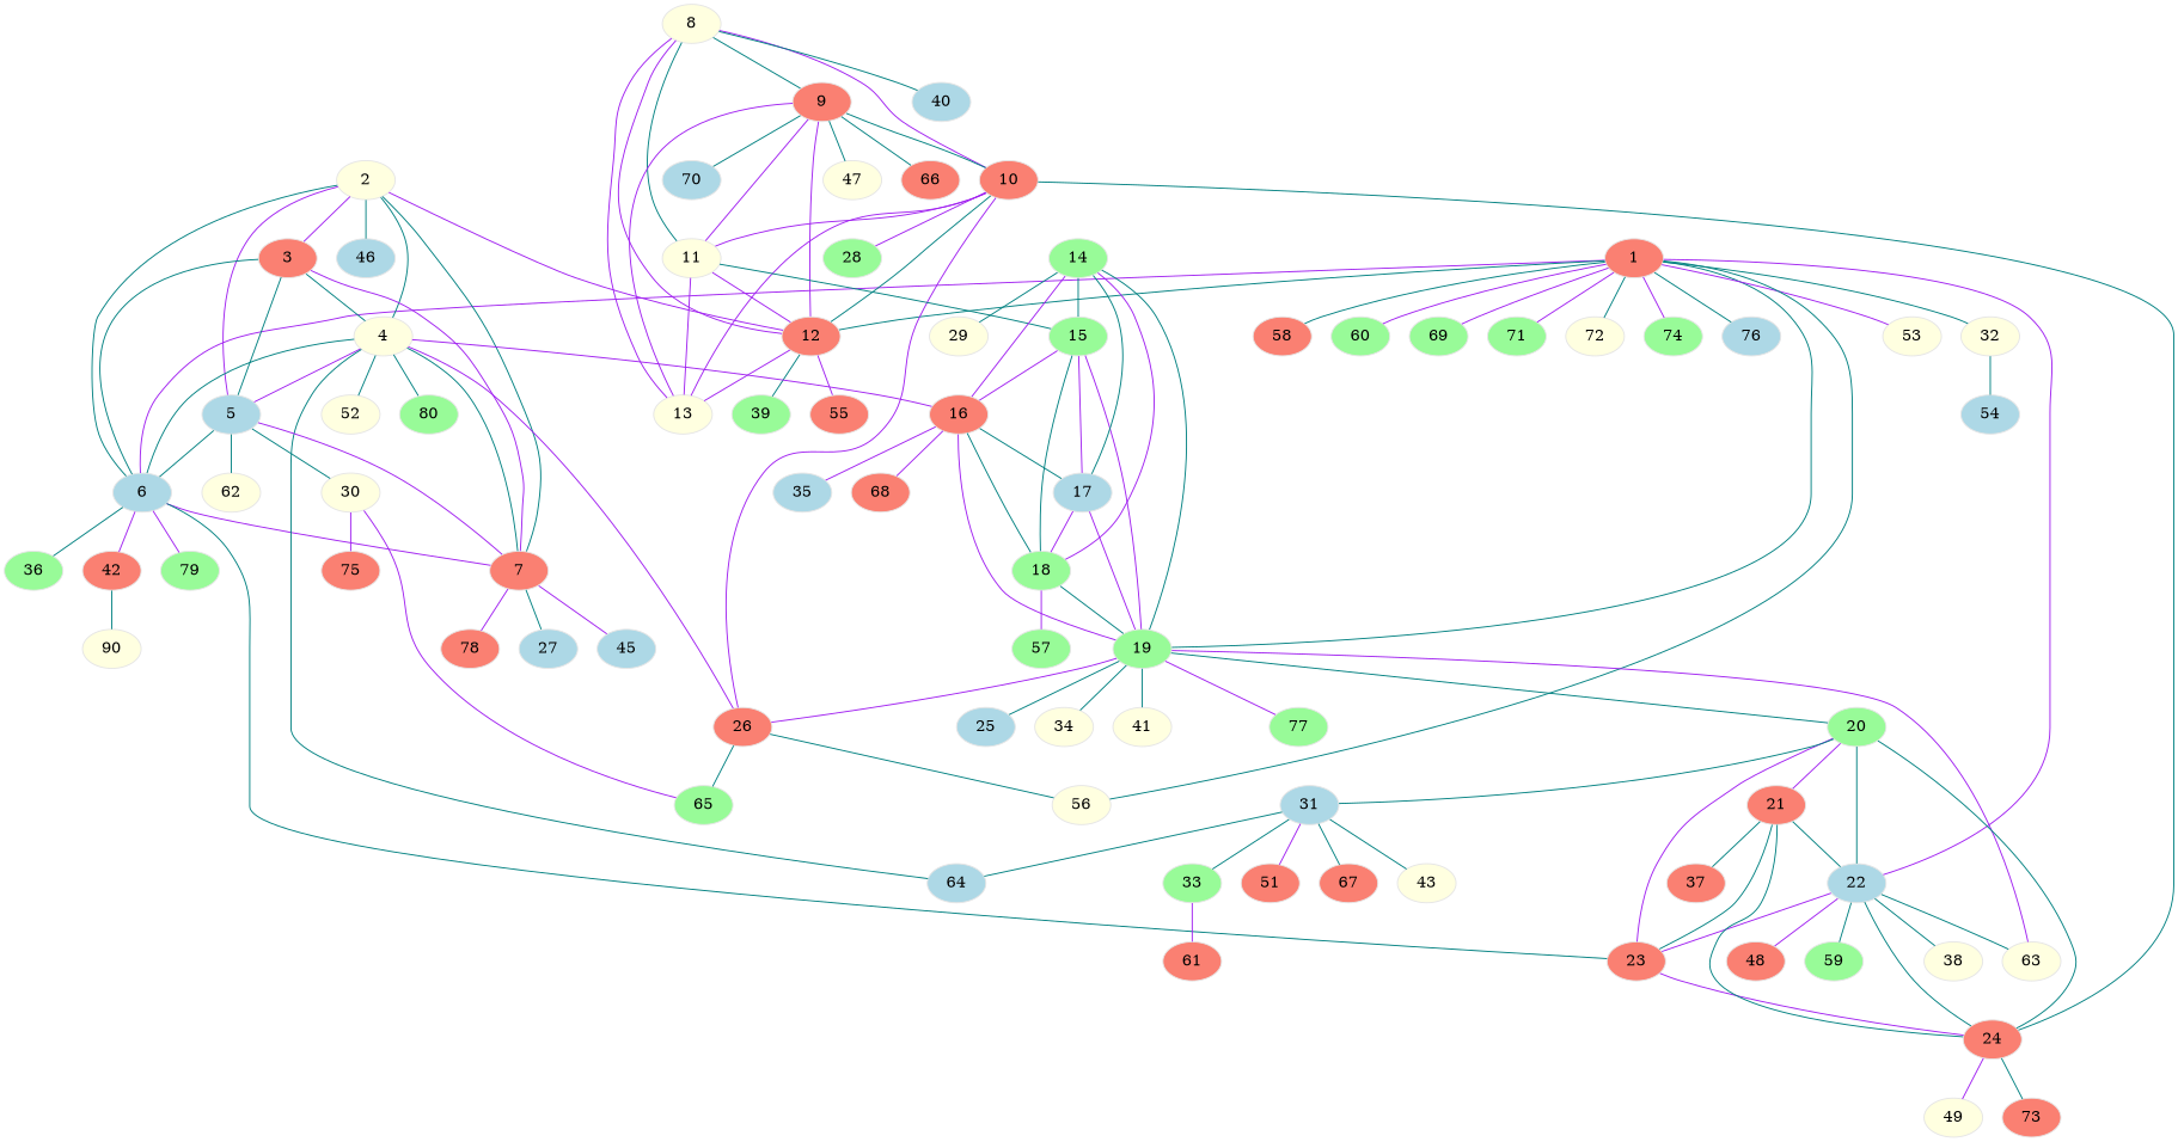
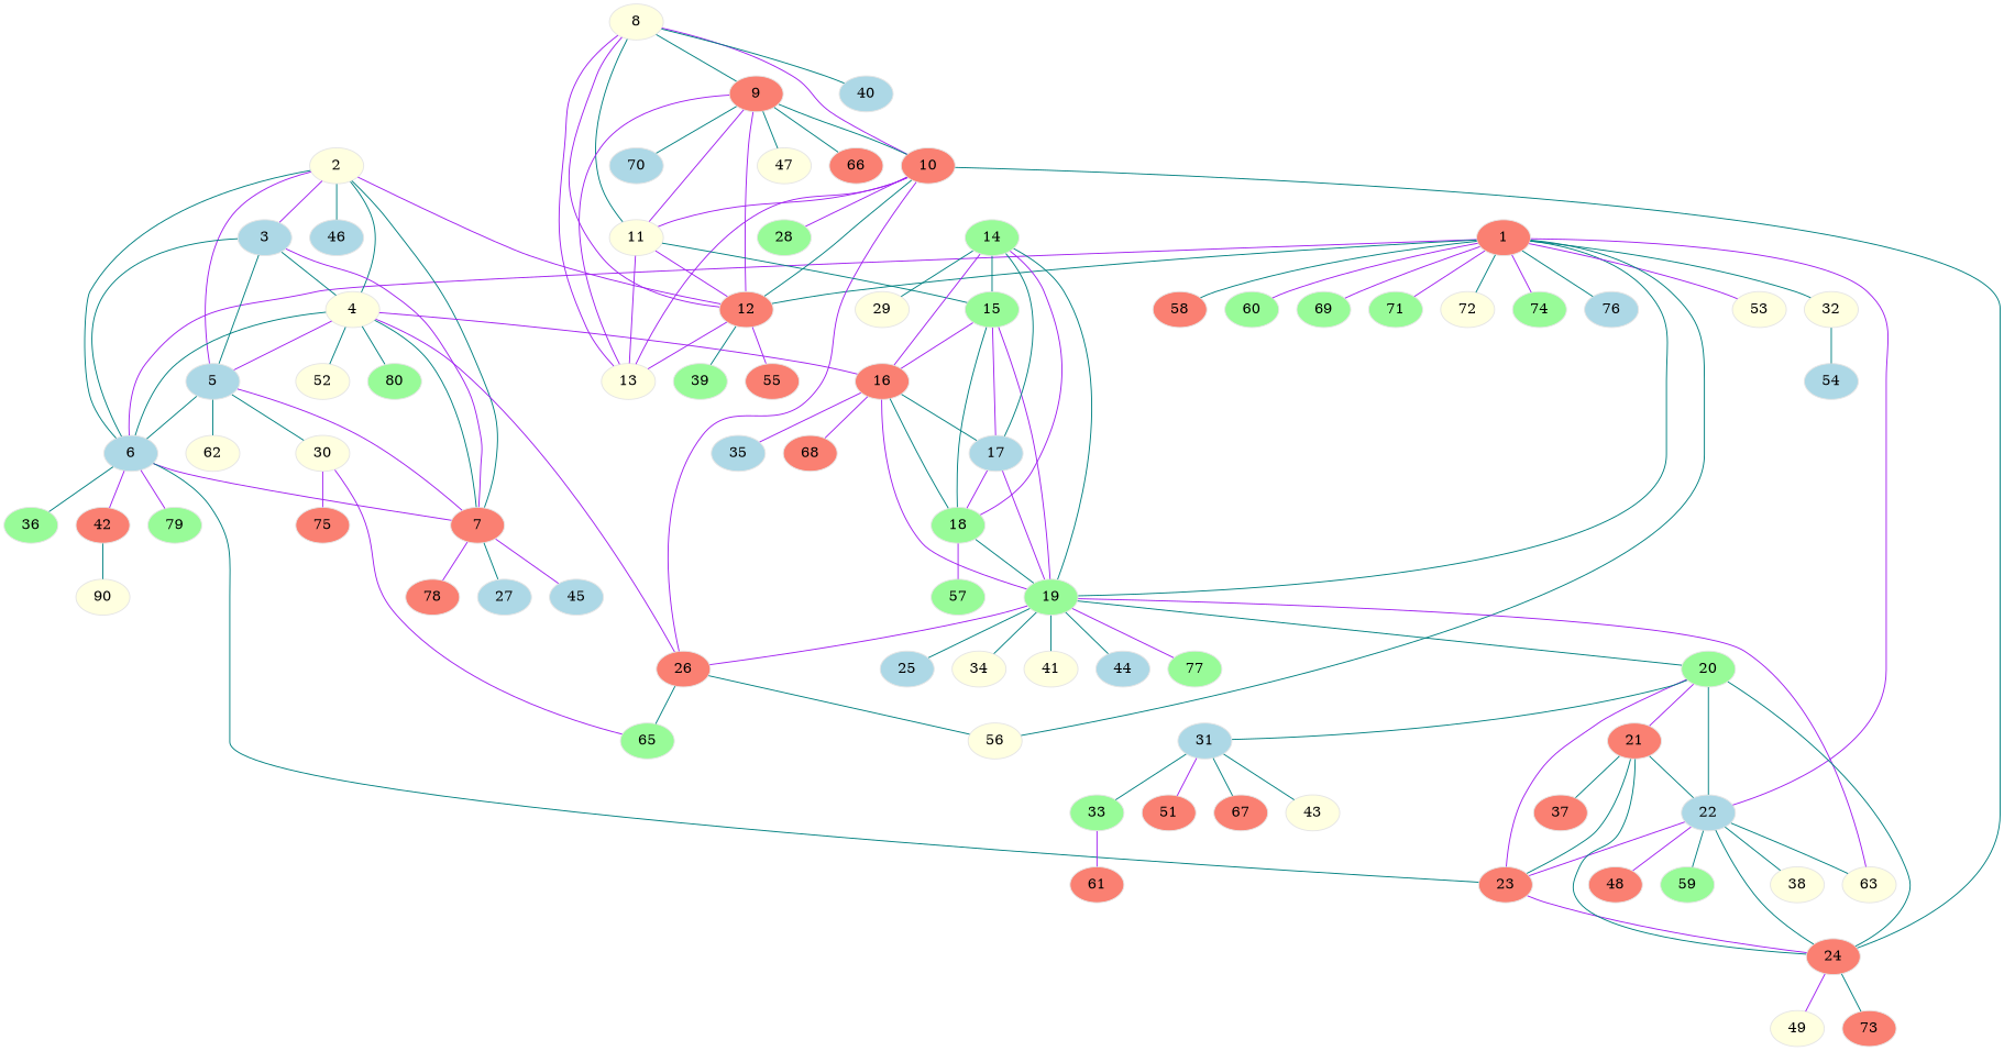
  graph {
    node [color=gray90 fillcolor=salmon style=filled]
    edge [color=teal weight=1.0]
    6 [fillcolor=lightblue]
    1
    12
    19 [fillcolor=palegreen]
    22 [fillcolor=lightblue]
    32 [fillcolor=lightyellow]
    53 [fillcolor=lightyellow]
    56 [fillcolor=lightyellow]
    58
    60 [fillcolor=palegreen]
    69 [fillcolor=palegreen]
    71 [fillcolor=palegreen]
    72 [fillcolor=lightyellow]
    74 [fillcolor=palegreen]
    76 [fillcolor=lightblue]
    7
    23
    36 [fillcolor=palegreen]
    42
    79 [fillcolor=palegreen]
    13 [fillcolor=lightyellow]
    39 [fillcolor=palegreen]
    55
    26
    20 [fillcolor=palegreen]
    25 [fillcolor=lightblue]
    34 [fillcolor=lightyellow]
    41 [fillcolor=lightyellow]
+   44 [fillcolor=lightblue]
    63 [fillcolor=lightyellow]
    77 [fillcolor=palegreen]
    24
    38 [fillcolor=lightyellow]
    48
    59 [fillcolor=palegreen]
    54 [fillcolor=lightblue]
    2 [fillcolor=lightyellow]
-   3
+   3 [fillcolor=lightblue]
    4 [fillcolor=lightyellow]
    5 [fillcolor=lightblue]
    46 [fillcolor=lightblue]
    16
    52 [fillcolor=lightyellow]
-   64 [fillcolor=lightblue]
    80 [fillcolor=palegreen]
    30 [fillcolor=lightyellow]
    62 [fillcolor=lightyellow]
    27 [fillcolor=lightblue]
    45 [fillcolor=lightblue]
    78
    17 [fillcolor=lightblue]
    18 [fillcolor=palegreen]
    35 [fillcolor=lightblue]
    68
    65 [fillcolor=palegreen]
    75
    n57 [fillcolor=lightyellow label=90]
    8 [fillcolor=lightyellow]
    9
    10
    11 [fillcolor=lightyellow]
    40 [fillcolor=lightblue]
    47 [fillcolor=lightyellow]
    66
    70 [fillcolor=lightblue]
    28 [fillcolor=palegreen]
    15 [fillcolor=palegreen]
    49 [fillcolor=lightyellow]
    73
    14 [fillcolor=palegreen]
    29 [fillcolor=lightyellow]
    57 [fillcolor=palegreen]
    21
    31 [fillcolor=lightblue]
    37
    33 [fillcolor=palegreen]
    43 [fillcolor=lightyellow]
    51
    67
    61
    6 -- 7 [color=purple]
    6 -- 23
    6 -- 36
    6 -- 42 [color=purple]
    6 -- 79 [color=purple]
    1 -- 6 [color=purple]
    1 -- 12
    1 -- 19
    1 -- 22 [color=purple]
    1 -- 32
    1 -- 53 [color=purple]
    1 -- 56
    1 -- 58
    1 -- 60 [color=purple]
    1 -- 69 [color=purple]
    1 -- 71 [color=purple]
    1 -- 72
    1 -- 74 [color=purple]
    1 -- 76
    12 -- 13 [color=purple]
    12 -- 39
    12 -- 55 [color=purple]
    19 -- 26 [color=purple]
    19 -- 20
    19 -- 25
    19 -- 34
    19 -- 41
+   19 -- 44
    19 -- 63 [color=purple]
    19 -- 77 [color=purple]
    22 -- 23 [color=purple]
    22 -- 63
    22 -- 24
    22 -- 38
    22 -- 48 [color=purple]
    22 -- 59
    32 -- 54
    7 -- 27
    7 -- 45 [color=purple]
    7 -- 78 [color=purple]
    23 -- 24 [color=purple]
    42 -- n57
    26 -- 56
    26 -- 65
    20 -- 22 [weight=2.0]
    20 -- 23 [color=purple weight=2.0]
    20 -- 24 [weight=2.0]
    20 -- 21 [color=purple weight=2.0]
    20 -- 31
    24 -- 49 [color=purple]
    24 -- 73
    2 -- 6
    2 -- 12 [color=purple]
    2 -- 7
    2 -- 3 [color=purple]
    2 -- 4
    2 -- 5 [color=purple]
    2 -- 46
    3 -- 6
    3 -- 7 [color=purple]
    3 -- 4
    3 -- 5
    4 -- 6
    4 -- 7
    4 -- 26 [color=purple]
    4 -- 5 [color=purple]
    4 -- 16 [color=purple]
    4 -- 52
-   4 -- 64
    4 -- 80
    5 -- 6
    5 -- 7 [color=purple]
    5 -- 30
    5 -- 62
    16 -- 19 [color=purple]
    16 -- 17
    16 -- 18
    16 -- 35 [color=purple]
    16 -- 68 [color=purple]
    30 -- 65 [color=purple]
    30 -- 75 [color=purple]
    17 -- 19 [color=purple]
    17 -- 18 [color=purple]
    18 -- 19
    18 -- 57 [color=purple]
    8 -- 12 [color=purple]
    8 -- 13 [color=purple]
    8 -- 9
    8 -- 10 [color=purple]
    8 -- 11
    8 -- 40
    9 -- 12 [color=purple]
    9 -- 13 [color=purple]
    9 -- 10
    9 -- 11 [color=purple]
    9 -- 47 [weight=4.0]
    9 -- 66
    9 -- 70
    10 -- 12
    10 -- 13 [color=purple weight=5.0]
    10 -- 26 [color=purple]
    10 -- 24
    10 -- 11 [color=purple]
    10 -- 28 [color=purple]
    11 -- 12 [color=purple]
    11 -- 13 [color=purple]
    11 -- 15
    15 -- 19 [color=purple]
    15 -- 16 [color=purple]
    15 -- 17 [color=purple]
    15 -- 18
    14 -- 19
    14 -- 16 [color=purple]
    14 -- 17
    14 -- 18 [color=purple]
    14 -- 15
    14 -- 29 [weight=2.0]
    21 -- 22
    21 -- 23
    21 -- 24
    21 -- 37 [weight=3.0]
-   31 -- 64
    31 -- 33
    31 -- 43
    31 -- 51 [color=purple]
    31 -- 67
    33 -- 61 [color=purple]
  }
